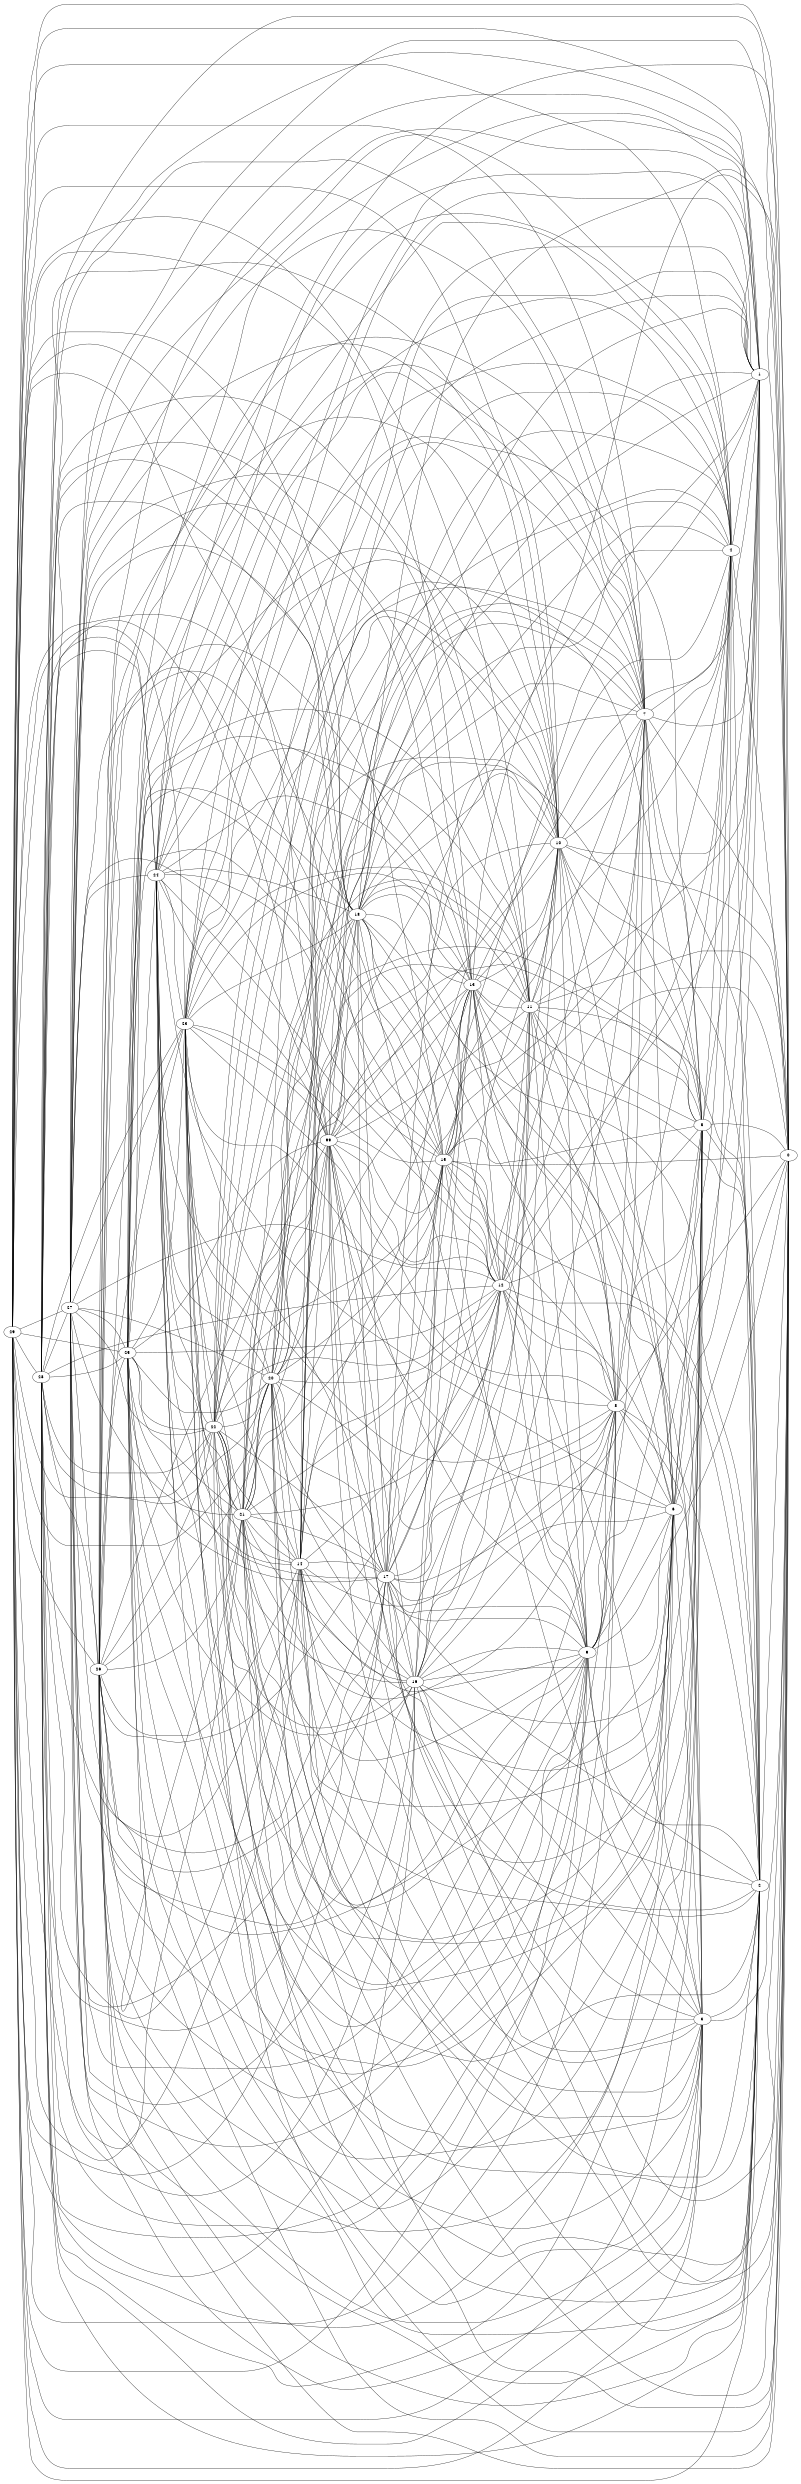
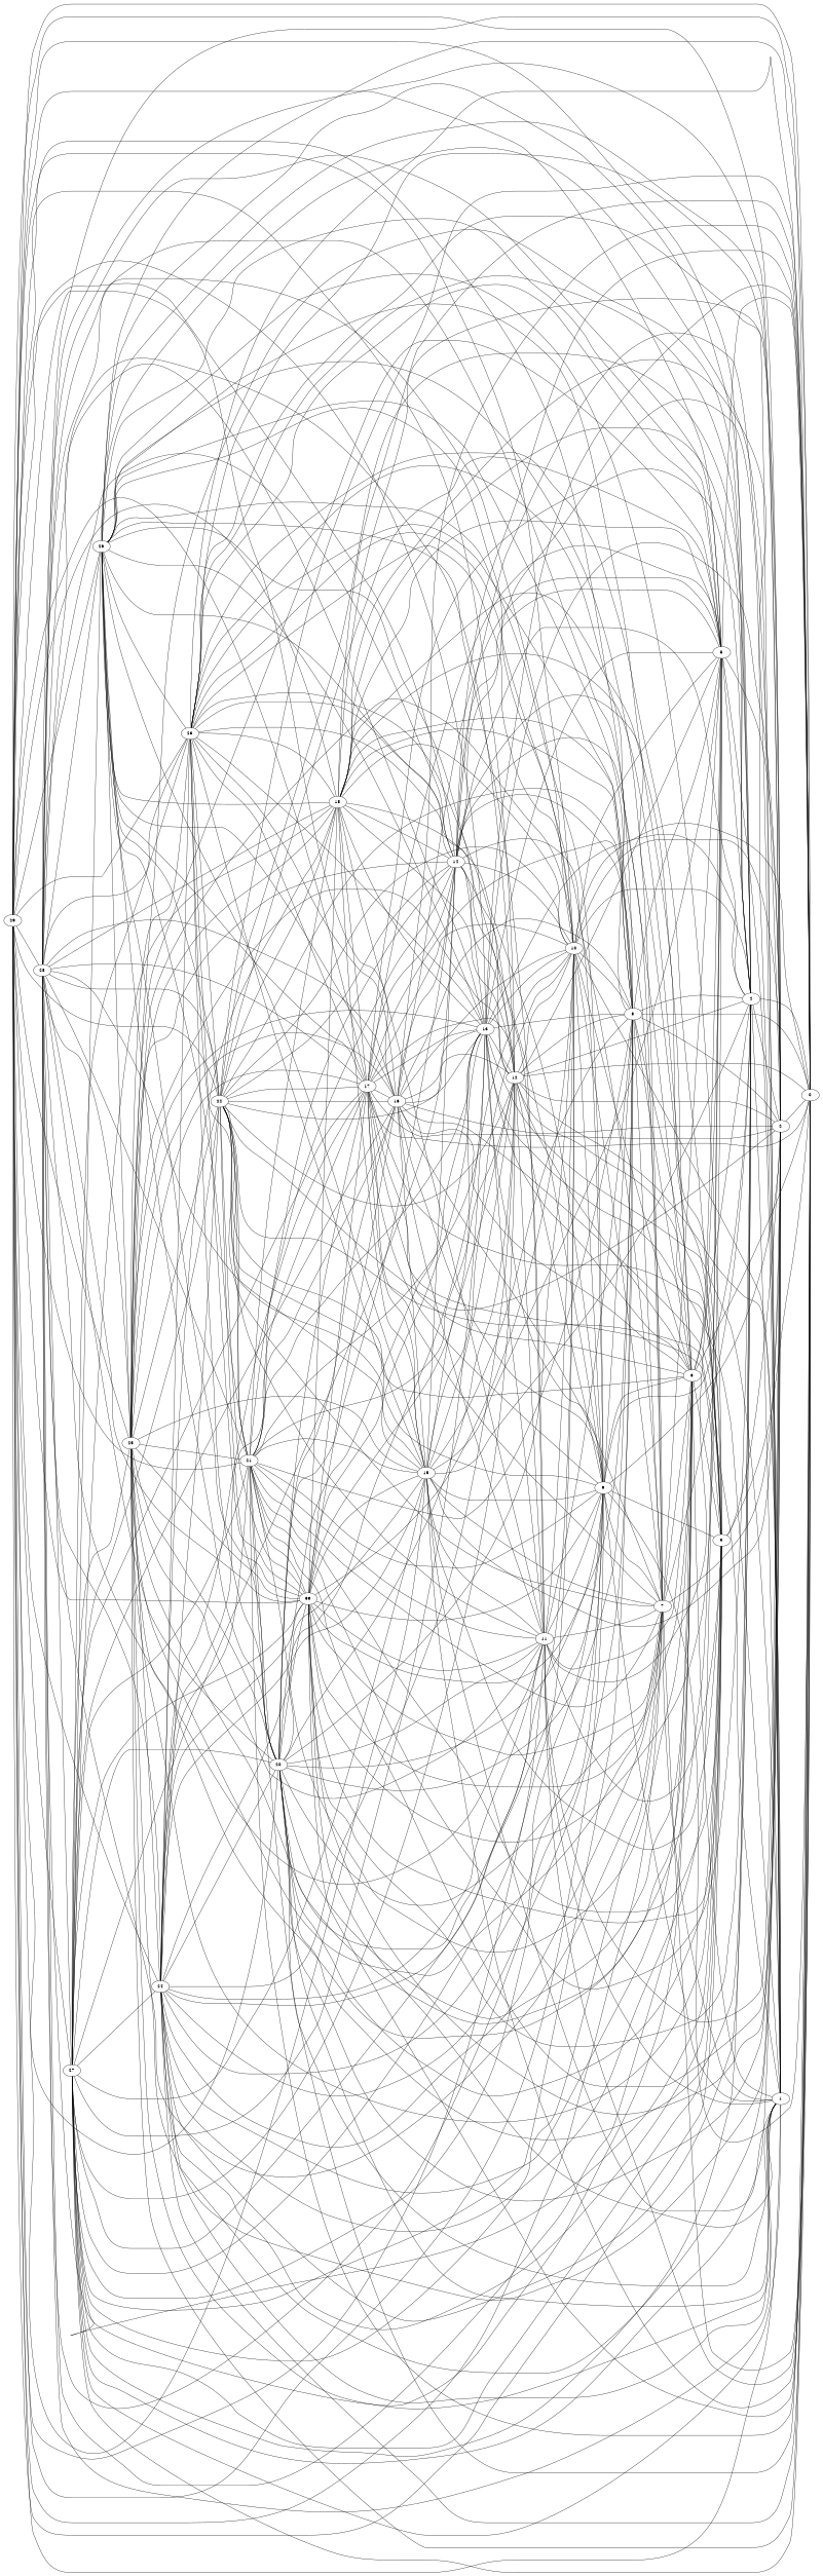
  graph {
    rankdir=LR
    2
    0
    3
    4
    1
    5
    6
    7
    8
    9
    10
    11
    12
    13
    14
    15
    16
    17
    18
    n20 [label=99]
    20
    21
    22
    23
    24
    25
    26
    27
    28
    29
    2 -- 0
    3 -- 2
    3 -- 0
    4 -- 2
    4 -- 0
    4 -- 1
    5 -- 2
    5 -- 0
    5 -- 4
    5 -- 1
    6 -- 0
    6 -- 3
    6 -- 4
    6 -- 1
    6 -- 5
    7 -- 2
    7 -- 0
    7 -- 4
    7 -- 1
    7 -- 5
    7 -- 6
    8 -- 2
    8 -- 0
    8 -- 3
    8 -- 4
    8 -- 5
    8 -- 6
    8 -- 7
    9 -- 2
    9 -- 0
    9 -- 3
    9 -- 4
    9 -- 1
    9 -- 6
    9 -- 7
    9 -- 8
    10 -- 2
    10 -- 0
    10 -- 4
    10 -- 1
    10 -- 5
    10 -- 6
    10 -- 7
    10 -- 8
    10 -- 9
    11 -- 2
    11 -- 0
    11 -- 3
    11 -- 1
    11 -- 5
    11 -- 6
    11 -- 7
    11 -- 8
    11 -- 9
    11 -- 10
    12 -- 2
    12 -- 0
    12 -- 3
    12 -- 4
    12 -- 1
    12 -- 5
    12 -- 6
    12 -- 8
    12 -- 9
    12 -- 10
    12 -- 11
    13 -- 2
    13 -- 0
    13 -- 3
    13 -- 4
    13 -- 1
    13 -- 5
    13 -- 6
    13 -- 8
    13 -- 9
    13 -- 10
    13 -- 11
    13 -- 12
    14 -- 2
    14 -- 0
    14 -- 3
    14 -- 4
    14 -- 1
    14 -- 5
    14 -- 6
    14 -- 7
    14 -- 8
    14 -- 9
    14 -- 10
    14 -- 12
    14 -- 13
    15 -- 2
    15 -- 0
    15 -- 3
    15 -- 4
    15 -- 1
    15 -- 5
    15 -- 7
    15 -- 8
    15 -- 9
    15 -- 10
    15 -- 11
    15 -- 12
    15 -- 13
    15 -- 14
    16 -- 2
    16 -- 0
    16 -- 3
    16 -- 5
    16 -- 6
    16 -- 7
    16 -- 8
    16 -- 9
    16 -- 10
    16 -- 11
    16 -- 12
    16 -- 13
    16 -- 14
    16 -- 15
    17 -- 2
    17 -- 0
    17 -- 3
    17 -- 4
    17 -- 1
    17 -- 5
    17 -- 6
    17 -- 7
    17 -- 8
    17 -- 9
    17 -- 10
    17 -- 12
    17 -- 13
    17 -- 14
    17 -- 15
    17 -- 16
    18 -- 2
    18 -- 0
    18 -- 3
    18 -- 4
    18 -- 1
    18 -- 5
    18 -- 6
    18 -- 7
    18 -- 8
    18 -- 9
    18 -- 10
    18 -- 11
    18 -- 12
    18 -- 13
    18 -- 14
    18 -- 15
    18 -- 17
    n20 -- 2
    n20 -- 0
    n20 -- 3
    n20 -- 4
    n20 -- 1
    n20 -- 5
    n20 -- 6
    n20 -- 7
    n20 -- 8
    n20 -- 9
    n20 -- 10
    n20 -- 11
    n20 -- 12
    n20 -- 13
    n20 -- 15
    n20 -- 16
    n20 -- 17
    n20 -- 18
    20 -- 2
    20 -- 0
    20 -- 3
    20 -- 4
    20 -- 1
    20 -- 5
    20 -- 6
    20 -- 7
    20 -- 8
    20 -- 9
    20 -- 10
    20 -- 11
    20 -- 12
    20 -- 13
    20 -- 14
    20 -- 15
    20 -- 16
    20 -- 17
    20 -- n20
    21 -- 2
    21 -- 0
    21 -- 3
    21 -- 4
    21 -- 1
    21 -- 6
    21 -- 7
    21 -- 8
    21 -- 9
    21 -- 10
    21 -- 11
    21 -- 12
    21 -- 13
    21 -- 14
    21 -- 15
    21 -- 16
    21 -- 17
    21 -- 18
    21 -- n20
    21 -- 20
    22 -- 2
    22 -- 0
    22 -- 4
    22 -- 1
    22 -- 5
    22 -- 6
    22 -- 7
+   22 -- 8
    22 -- 9
    22 -- 10
    22 -- 11
    22 -- 12
    22 -- 13
    22 -- 14
    22 -- 15
    22 -- 16
    22 -- 17
    22 -- 18
-   14 -- n20
+   22 -- n20
    22 -- 20
    22 -- 21
    23 -- 2
    23 -- 0
    23 -- 3
    23 -- 4
    23 -- 1
    23 -- 5
    23 -- 7
    23 -- 8
    23 -- 9
    23 -- 10
    23 -- 11
    23 -- 12
    23 -- 13
    23 -- 14
    23 -- 15
    23 -- 16
    23 -- 17
    23 -- 18
    23 -- n20
    23 -- 20
    23 -- 21
    23 -- 22
    24 -- 2
    24 -- 0
    24 -- 3
    24 -- 4
    24 -- 1
    24 -- 5
    24 -- 6
    24 -- 7
    24 -- 8
    24 -- 9
    24 -- 10
    24 -- 11
    24 -- 12
    24 -- 13
    24 -- 14
    24 -- 15
    24 -- 17
    24 -- 18
    24 -- n20
    24 -- 20
    24 -- 21
    24 -- 22
    24 -- 23
    25 -- 2
    25 -- 0
    25 -- 3
    25 -- 4
    25 -- 1
    25 -- 5
    25 -- 6
    25 -- 7
    25 -- 9
    25 -- 10
    25 -- 11
    25 -- 12
    25 -- 13
    25 -- 14
    25 -- 15
    25 -- 16
    25 -- 17
    25 -- 18
    25 -- n20
    25 -- 20
    25 -- 21
    25 -- 22
    25 -- 23
    25 -- 24
    26 -- 2
    26 -- 0
    26 -- 3
    26 -- 4
    26 -- 1
    26 -- 5
    26 -- 6
    26 -- 7
    26 -- 8
    26 -- 9
    26 -- 10
    26 -- 11
    26 -- 12
    26 -- 13
    26 -- 14
    26 -- 15
    26 -- 16
    26 -- 17
    26 -- 18
    26 -- n20
    26 -- 20
    26 -- 21
    26 -- 22
    26 -- 23
    26 -- 25
    27 -- 2
    27 -- 0
    27 -- 3
    27 -- 4
    27 -- 1
    27 -- 6
    27 -- 7
    27 -- 8
    27 -- 9
    27 -- 10
    27 -- 11
    27 -- 12
    27 -- 13
    27 -- 14
    27 -- 15
    27 -- 16
    27 -- 17
    27 -- 18
    27 -- n20
    27 -- 20
    27 -- 21
    27 -- 22
    27 -- 23
    27 -- 24
    27 -- 25
    27 -- 26
    28 -- 2
    28 -- 0
    28 -- 3
    28 -- 1
    28 -- 5
    28 -- 6
    28 -- 7
    28 -- 8
    28 -- 9
    28 -- 10
    28 -- 11
    28 -- 12
    28 -- 13
    28 -- 14
    28 -- 15
    28 -- 16
    28 -- 17
    28 -- 18
    28 -- n20
    28 -- 20
    28 -- 21
    28 -- 22
    28 -- 23
    28 -- 24
    28 -- 25
    28 -- 26
    28 -- 27
    29 -- 2
    29 -- 0
    29 -- 3
    29 -- 4
    29 -- 1
    29 -- 5
    29 -- 7
    29 -- 8
    29 -- 9
    29 -- 10
    29 -- 11
    29 -- 12
    29 -- 13
    29 -- 14
    29 -- 15
    29 -- 16
    29 -- 17
    29 -- 18
    29 -- n20
    29 -- 20
    29 -- 21
    29 -- 22
    29 -- 23
    29 -- 24
    29 -- 25
    29 -- 26
    29 -- 27
    29 -- 28
  }
